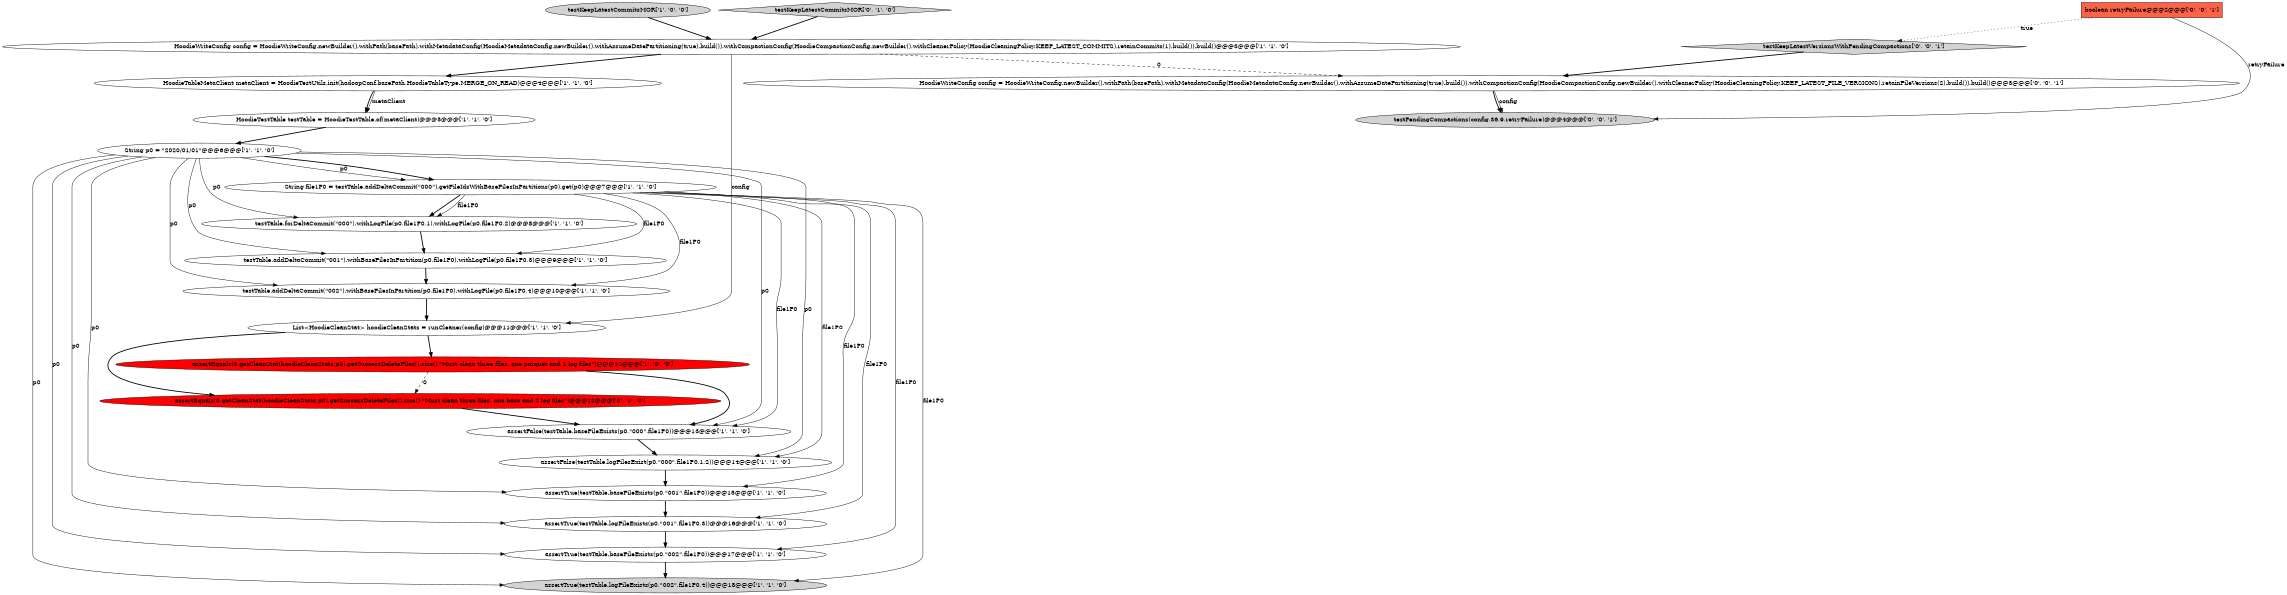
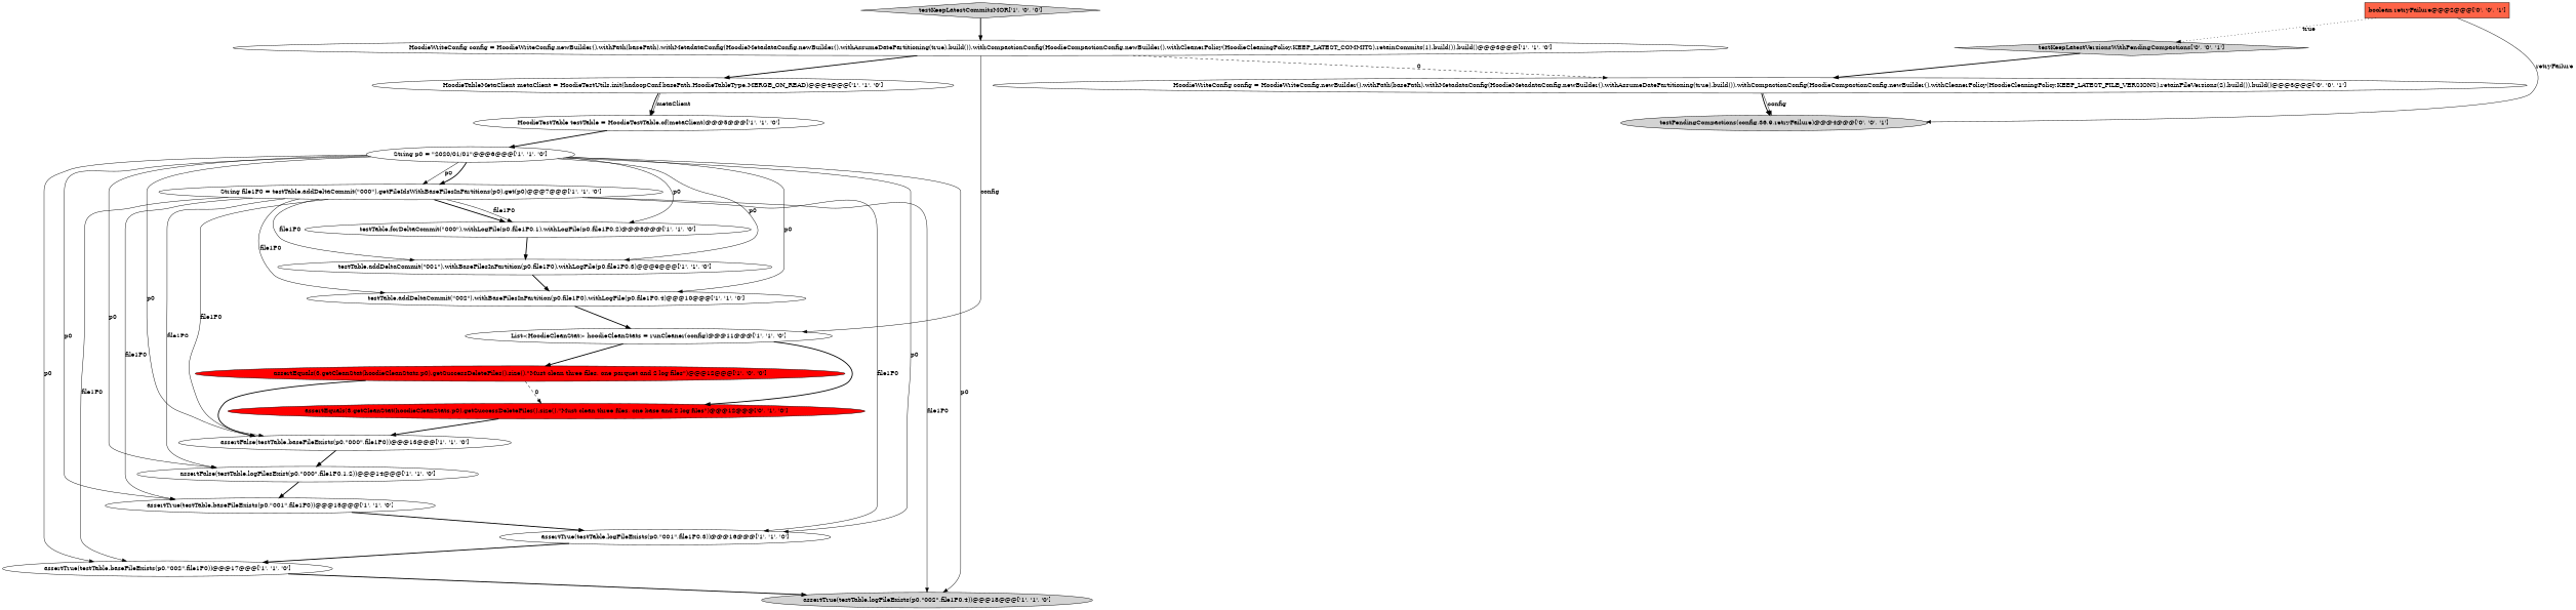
  digraph {
    node [fillcolor=white shape=ellipse style=filled]
    edge [style=solid]
    n1 [label="List<HoodieCleanStat> hoodieCleanStats = runCleaner(config)@@@11@@@['1', '1', '0']"]
    n2 [fillcolor=red label="assertEquals(3,getCleanStat(hoodieCleanStats,p0).getSuccessDeleteFiles().size(),\"Must clean three files, one base and 2 log files\")@@@12@@@['0', '1', '0']"]
    n3 [fillcolor=red label="assertEquals(3,getCleanStat(hoodieCleanStats,p0).getSuccessDeleteFiles().size(),\"Must clean three files, one parquet and 2 log files\")@@@12@@@['1', '0', '0']"]
    n4 [label="assertFalse(testTable.baseFileExists(p0,\"000\",file1P0))@@@13@@@['1', '1', '0']"]
    n5 [label="String p0 = \"2020/01/01\"@@@6@@@['1', '1', '0']"]
    n6 [label="testTable.addDeltaCommit(\"001\").withBaseFilesInPartition(p0,file1P0).withLogFile(p0,file1P0,3)@@@9@@@['1', '1', '0']"]
    n7 [label="assertFalse(testTable.logFilesExist(p0,\"000\",file1P0,1,2))@@@14@@@['1', '1', '0']"]
    n8 [fillcolor=lightgray label="assertTrue(testTable.logFileExists(p0,\"002\",file1P0,4))@@@18@@@['1', '1', '0']"]
    n9 [label="assertTrue(testTable.baseFileExists(p0,\"002\",file1P0))@@@17@@@['1', '1', '0']"]
    n10 [label="testTable.forDeltaCommit(\"000\").withLogFile(p0,file1P0,1).withLogFile(p0,file1P0,2)@@@8@@@['1', '1', '0']"]
    n11 [label="assertTrue(testTable.baseFileExists(p0,\"001\",file1P0))@@@15@@@['1', '1', '0']"]
    n12 [label="testTable.addDeltaCommit(\"002\").withBaseFilesInPartition(p0,file1P0).withLogFile(p0,file1P0,4)@@@10@@@['1', '1', '0']"]
    n13 [label="assertTrue(testTable.logFileExists(p0,\"001\",file1P0,3))@@@16@@@['1', '1', '0']"]
    n14 [label="String file1P0 = testTable.addDeltaCommit(\"000\").getFileIdsWithBaseFilesInPartitions(p0).get(p0)@@@7@@@['1', '1', '0']"]
    n15 [label="HoodieWriteConfig config = HoodieWriteConfig.newBuilder().withPath(basePath).withMetadataConfig(HoodieMetadataConfig.newBuilder().withAssumeDatePartitioning(true).build()).withCompactionConfig(HoodieCompactionConfig.newBuilder().withCleanerPolicy(HoodieCleaningPolicy.KEEP_LATEST_FILE_VERSIONS).retainFileVersions(2).build()).build()@@@3@@@['0', '0', '1']"]
    n16 [fillcolor=lightgray label="testPendingCompactions(config,36,9,retryFailure)@@@4@@@['0', '0', '1']"]
    n17 [fillcolor=tomato label="boolean retryFailure@@@2@@@['0', '0', '1']" shape=box]
    n18 [fillcolor=lightgray label="testKeepLatestVersionsWithPendingCompactions['0', '0', '1']" shape=diamond]
    n19 [label="HoodieTestTable testTable = HoodieTestTable.of(metaClient)@@@5@@@['1', '1', '0']"]
-   n20 [fillcolor=lightgray label="testKeepLatestCommitsMOR['1', '0', '0']"]
+   n20 [fillcolor=lightgray label="testKeepLatestCommitsMOR['1', '0', '0']" shape=diamond]
    n21 [label="HoodieWriteConfig config = HoodieWriteConfig.newBuilder().withPath(basePath).withMetadataConfig(HoodieMetadataConfig.newBuilder().withAssumeDatePartitioning(true).build()).withCompactionConfig(HoodieCompactionConfig.newBuilder().withCleanerPolicy(HoodieCleaningPolicy.KEEP_LATEST_COMMITS).retainCommits(1).build()).build()@@@3@@@['1', '1', '0']"]
    n22 [label="HoodieTableMetaClient metaClient = HoodieTestUtils.init(hadoopConf,basePath,HoodieTableType.MERGE_ON_READ)@@@4@@@['1', '1', '0']"]
-   n23 [fillcolor=lightgray label="testKeepLatestCommitsMOR['0', '1', '0']" shape=diamond]
    n1 -> n2 [style=bold]
    n1 -> n3 [style=bold]
    n2 -> n4 [style=bold]
    n3 -> n2 [label=0 style=dashed]
    n3 -> n4 [style=bold]
    n4 -> n7 [style=bold]
    n5 -> n4 [label=p0]
    n5 -> n6 [label=p0]
    n5 -> n7 [label=p0]
    n5 -> n8 [label=p0]
    n5 -> n9 [label=p0]
    n5 -> n10 [label=p0]
    n5 -> n11 [label=p0]
    n5 -> n12 [label=p0]
    n5 -> n13 [label=p0]
    n5 -> n14 [label=p0]
    n5 -> n14 [style=bold]
    n6 -> n12 [style=bold]
    n7 -> n11 [style=bold]
    n9 -> n8 [style=bold]
    n10 -> n6 [style=bold]
    n11 -> n13 [style=bold]
    n12 -> n1 [style=bold]
    n13 -> n9 [style=bold]
    n14 -> n4 [label=file1P0]
    n14 -> n6 [label=file1P0]
    n14 -> n7 [label=file1P0]
    n14 -> n8 [label=file1P0]
    n14 -> n9 [label=file1P0]
    n14 -> n10 [style=bold]
    n14 -> n10 [label=file1P0]
    n14 -> n11 [label=file1P0]
    n14 -> n12 [label=file1P0]
    n14 -> n13 [label=file1P0]
    n15 -> n16 [style=bold]
    n15 -> n16 [label=config]
    n17 -> n16 [label=retryFailure]
    n17 -> n18 [label=true style=dotted]
    n18 -> n15 [style=bold]
    n19 -> n5 [style=bold]
    n20 -> n21 [style=bold]
    n21 -> n1 [label=config]
    n21 -> n15 [label=0 style=dashed]
    n21 -> n22 [style=bold]
    n22 -> n19 [style=bold]
    n22 -> n19 [label=metaClient]
-   n23 -> n21 [style=bold]
  }
